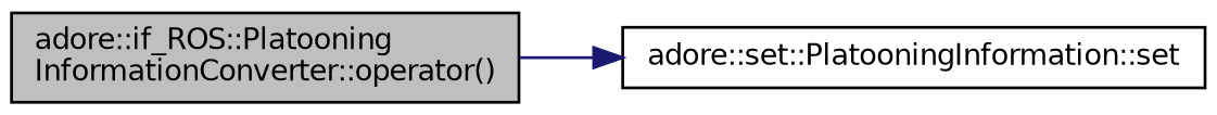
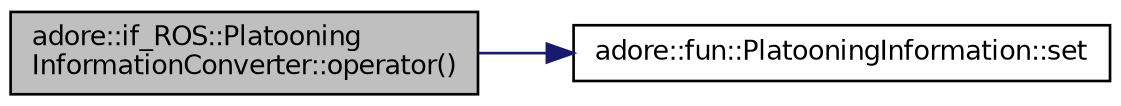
  digraph {
    rankdir=LR
    node [color=black fontname=Helvetica fontsize=10 shape=record style=filled]
    n1 [fillcolor=grey75 fontcolor=black height=0.2 label="adore::if_ROS::Platooning\lInformationConverter::operator()" width=0.4]
-   n2 [fillcolor=white height=0.2 label="adore::set::PlatooningInformation::set" width=0.4]
+   n2 [fillcolor=white height=0.2 label="adore::fun::PlatooningInformation::set" width=0.4]
    n1 -> n2 [color=midnightblue fontname=Helvetica fontsize=10 labelfontname=Helvetica labelfontsize=10 style=solid]
  }
